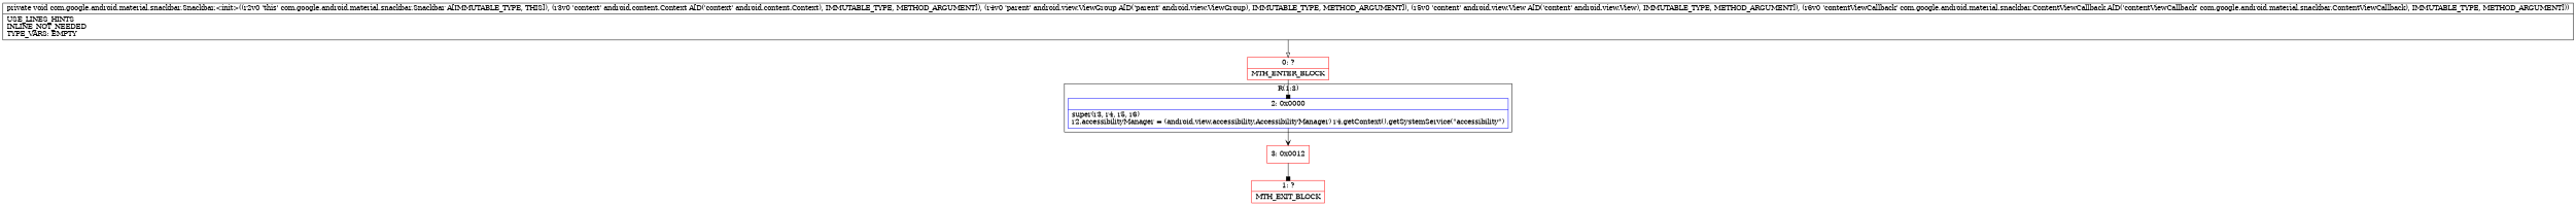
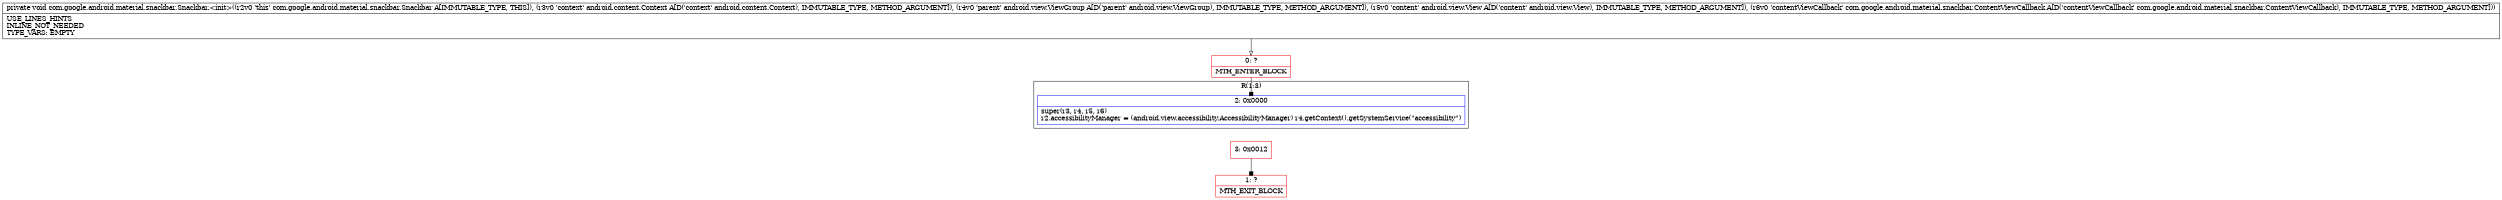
  digraph {
    node [color=red shape=record]
    edge [arrowhead=box]
    n1 [color=blue label="{2\:\ 0x0000|super(r3, r4, r5, r6)\lr2.accessibilityManager = (android.view.accessibility.AccessibilityManager) r4.getContext().getSystemService(\"accessibility\")\l}"]
    n2 [label="{3\:\ 0x0012}"]
    n3 [label="{1\:\ ?|MTH_EXIT_BLOCK\l}"]
    n4 [label="{0\:\ ?|MTH_ENTER_BLOCK\l}"]
    n5 [label="{private void com.google.android.material.snackbar.Snackbar.\<init\>((r2v0 'this' com.google.android.material.snackbar.Snackbar A[IMMUTABLE_TYPE, THIS]), (r3v0 'context' android.content.Context A[D('context' android.content.Context), IMMUTABLE_TYPE, METHOD_ARGUMENT]), (r4v0 'parent' android.view.ViewGroup A[D('parent' android.view.ViewGroup), IMMUTABLE_TYPE, METHOD_ARGUMENT]), (r5v0 'content' android.view.View A[D('content' android.view.View), IMMUTABLE_TYPE, METHOD_ARGUMENT]), (r6v0 'contentViewCallback' com.google.android.material.snackbar.ContentViewCallback A[D('contentViewCallback' com.google.android.material.snackbar.ContentViewCallback), IMMUTABLE_TYPE, METHOD_ARGUMENT]))  | USE_LINES_HINTS\lINLINE_NOT_NEEDED\lTYPE_VARS: EMPTY\l}" color=""]
    subgraph cluster_1 {
      label="R(1:3)"
      n1
    }
-   n1 -> n2 [arrowhead=vee]
    n2 -> n3
    n4 -> n1
    n5 -> n4 [arrowhead=onormal]
  }
